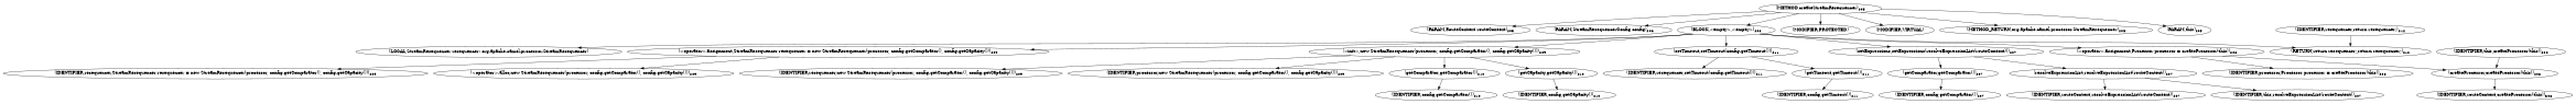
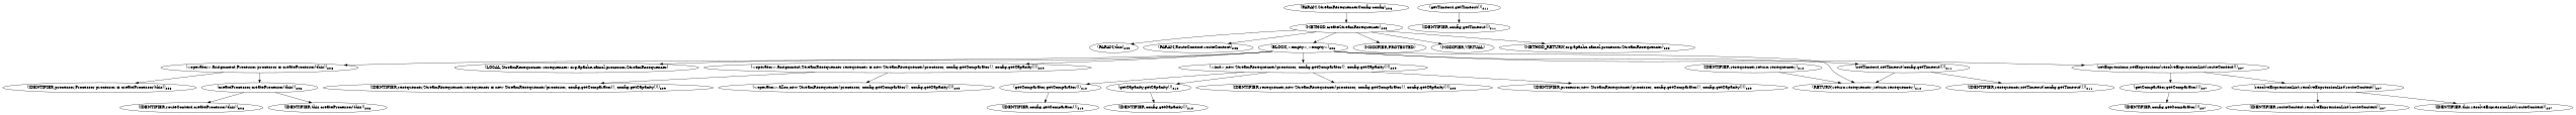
  digraph {
    n1 [label=<(METHOD,createStreamResequencer)<SUB>205</SUB>>]
    n2 [label=<(PARAM,this)<SUB>205</SUB>>]
    n3 [label=<(PARAM,RouteContext routeContext)<SUB>205</SUB>>]
    n4 [label=<(PARAM,StreamResequencerConfig config)<SUB>206</SUB>>]
    n5 [label=<(BLOCK,&lt;empty&gt;,&lt;empty&gt;)<SUB>206</SUB>>]
    n6 [label=<(MODIFIER,PROTECTED)>]
    n7 [label=<(MODIFIER,VIRTUAL)>]
    n8 [label=<(METHOD_RETURN,org.apache.camel.processor.StreamResequencer)<SUB>205</SUB>>]
    n9 [label=<(setExpressions,setExpressions(resolveExpressionList(routeContext)))<SUB>207</SUB>>]
    n10 [label=<(&lt;operator&gt;.assignment,Processor processor = createProcessor(this))<SUB>208</SUB>>]
    n11 [label=<(LOCAL,StreamResequencer resequencer: org.apache.camel.processor.StreamResequencer)>]
    n12 [label=<(&lt;operator&gt;.assignment,StreamResequencer resequencer = new StreamResequencer(processor, config.getComparator(), config.getCapacity()))<SUB>209</SUB>>]
    n13 [label=<(&lt;init&gt;,new StreamResequencer(processor, config.getComparator(), config.getCapacity()))<SUB>209</SUB>>]
    n14 [label=<(setTimeout,setTimeout(config.getTimeout()))<SUB>211</SUB>>]
    n15 [label=<(RETURN,return resequencer;,return resequencer;)<SUB>212</SUB>>]
    n16 [label=<(getComparator,getComparator())<SUB>207</SUB>>]
    n17 [label=<(resolveExpressionList,resolveExpressionList(routeContext))<SUB>207</SUB>>]
    n18 [label=<(IDENTIFIER,processor,Processor processor = createProcessor(this))<SUB>208</SUB>>]
    n19 [label=<(createProcessor,createProcessor(this))<SUB>208</SUB>>]
    n20 [label=<(IDENTIFIER,resequencer,StreamResequencer resequencer = new StreamResequencer(processor, config.getComparator(), config.getCapacity()))<SUB>209</SUB>>]
    n21 [label=<(&lt;operator&gt;.alloc,new StreamResequencer(processor, config.getComparator(), config.getCapacity()))<SUB>209</SUB>>]
    n22 [label=<(IDENTIFIER,resequencer,new StreamResequencer(processor, config.getComparator(), config.getCapacity()))<SUB>209</SUB>>]
    n23 [label=<(IDENTIFIER,processor,new StreamResequencer(processor, config.getComparator(), config.getCapacity()))<SUB>209</SUB>>]
    n24 [label=<(getComparator,getComparator())<SUB>210</SUB>>]
    n25 [label=<(getCapacity,getCapacity())<SUB>210</SUB>>]
    n26 [label=<(IDENTIFIER,resequencer,setTimeout(config.getTimeout()))<SUB>211</SUB>>]
    n27 [label=<(getTimeout,getTimeout())<SUB>211</SUB>>]
    n28 [label=<(IDENTIFIER,config,getComparator())<SUB>207</SUB>>]
    n29 [label=<(IDENTIFIER,this,resolveExpressionList(routeContext))<SUB>207</SUB>>]
    n30 [label=<(IDENTIFIER,routeContext,resolveExpressionList(routeContext))<SUB>207</SUB>>]
    n31 [label=<(IDENTIFIER,routeContext,createProcessor(this))<SUB>308</SUB>>]
    n32 [label=<(IDENTIFIER,this,createProcessor(this))<SUB>208</SUB>>]
    n33 [label=<(IDENTIFIER,config,getComparator())<SUB>210</SUB>>]
    n34 [label=<(IDENTIFIER,config,getCapacity())<SUB>210</SUB>>]
    n35 [label=<(IDENTIFIER,config,getTimeout())<SUB>211</SUB>>]
    n36 [label=<(IDENTIFIER,resequencer,return resequencer;)<SUB>212</SUB>>]
    n1 -> n2
    n1 -> n3
-   n1 -> n4
+   n4 -> n1
    n1 -> n5
    n1 -> n6
    n1 -> n7
    n1 -> n8
    n5 -> n9
    n5 -> n10
    n5 -> n11
    n5 -> n12
    n5 -> n13
    n5 -> n14
    n5 -> n15
    n9 -> n16
    n9 -> n17
    n10 -> n18
    n10 -> n19
    n12 -> n20
    n12 -> n21
    n13 -> n22
    n13 -> n23
    n13 -> n24
    n13 -> n25
    n14 -> n26
-   n14 -> n27
+   n14 -> n15
    n16 -> n28
    n17 -> n29
    n17 -> n30
    n19 -> n31
-   n32 -> n19
+   n19 -> n32
    n24 -> n33
    n25 -> n34
    n27 -> n35
    n36 -> n15
  }
